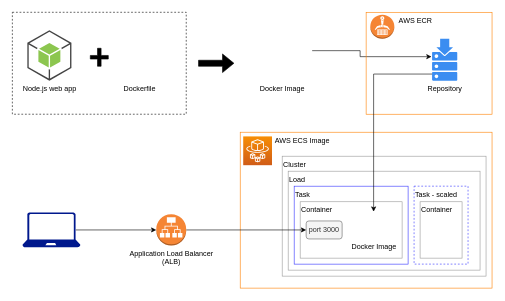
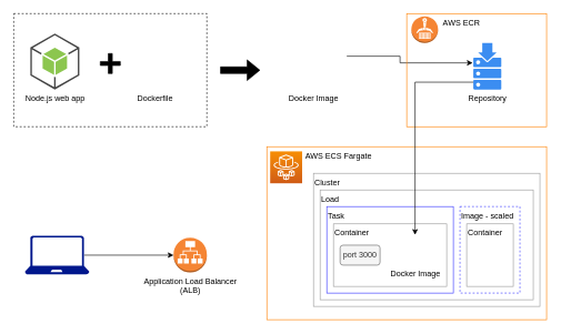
  <mxCell id="0" />
  <mxCell id="1" parent="0" />
  <mxCell id="2" value="" style="rounded=0;whiteSpace=wrap;html=1;fillColor=none;dashed=1;" parent="1" vertex="1"><mxGeometry x="20" y="20" width="290" height="170" as="geometry" /></mxCell>
  <mxCell id="3" value="Node.js web app" style="outlineConnect=0;dashed=0;verticalLabelPosition=bottom;verticalAlign=top;align=center;html=1;shape=mxgraph.aws3.android;fillColor=#8CC64F;gradientColor=none;" parent="1" vertex="1"><mxGeometry x="45" y="50" width="73.5" height="84" as="geometry" /></mxCell>
  <mxCell id="4" value="Dockerfile" style="shape=image;html=1;verticalAlign=top;verticalLabelPosition=bottom;labelBackgroundColor=#ffffff;imageAspect=0;aspect=fixed;image=https://cdn3.iconfinder.com/data/icons/social-media-2169/24/social_media_social_media_logo_docker-128.png" parent="1" vertex="1"><mxGeometry x="190" y="50" width="84" height="84" as="geometry" /></mxCell>
  <mxCell id="5" style="edgeStyle=orthogonalEdgeStyle;rounded=0;orthogonalLoop=1;jettySize=auto;html=1;exitX=1;exitY=0.5;exitDx=0;exitDy=0;entryX=-0.024;entryY=0.429;entryDx=0;entryDy=0;entryPerimeter=0;" parent="1" source="6" target="11" edge="1"><mxGeometry relative="1" as="geometry"><Array as="points"><mxPoint x="600" y="84" /><mxPoint x="600" y="94" /></Array></mxGeometry></mxCell>
  <mxCell id="6" value="Docker Image" style="shape=image;html=1;verticalAlign=top;verticalLabelPosition=bottom;labelBackgroundColor=#ffffff;imageAspect=0;aspect=fixed;image=https://cdn4.iconfinder.com/data/icons/logos-and-brands-1/512/97_Docker_logo_logos-128.png" parent="1" vertex="1"><mxGeometry x="420" y="34" width="100" height="100" as="geometry" /></mxCell>
  <mxCell id="7" value="" style="shape=cross;whiteSpace=wrap;html=1;fontColor=#ffffff;fillColor=#000000;" parent="1" vertex="1"><mxGeometry x="150" y="80" width="30" height="30" as="geometry" /></mxCell>
  <mxCell id="8" value="" style="shape=flexArrow;html=1;fontSize=12;fontColor=#ffffff;fillColor=#000000;" parent="1" edge="1"><mxGeometry width="50" height="50" relative="1" as="geometry"><mxPoint x="330" y="105" as="sourcePoint" /><mxPoint x="390" y="105" as="targetPoint" /></mxGeometry></mxCell>
  <mxCell id="9" value="&amp;nbsp;&amp;nbsp;&amp;nbsp;&amp;nbsp;&amp;nbsp;&amp;nbsp;&amp;nbsp;&amp;nbsp;&amp;nbsp;&amp;nbsp;&amp;nbsp;&amp;nbsp;&amp;nbsp;&amp;nbsp;&amp;nbsp; AWS ECR" style="rounded=0;whiteSpace=wrap;html=1;fillColor=none;align=left;verticalAlign=top;strokeColor=#FF8000;" parent="1" vertex="1"><mxGeometry x="610" y="20" width="210" height="170" as="geometry" /></mxCell>
  <mxCell id="10" value="" style="outlineConnect=0;dashed=0;verticalLabelPosition=bottom;verticalAlign=top;align=center;html=1;shape=mxgraph.aws3.ecr;fillColor=#F58534;gradientColor=none;" parent="1" vertex="1"><mxGeometry x="617" y="24" width="40" height="40" as="geometry" /></mxCell>
- <mxCell id="11" value="Repository" style="html=1;aspect=fixed;strokeColor=none;shadow=0;align=center;verticalAlign=top;fillColor=#3B8DF1;shape=mxgraph.gcp2.repository;dashed=1;labelPosition=center;verticalLabelPosition=bottom;" parent="1" vertex="1"><mxGeometry x="720" y="64" width="42" height="70" as="geometry" /></mxCell>
- <mxCell id="12" value="&amp;nbsp;&amp;nbsp;&amp;nbsp;&amp;nbsp;&amp;nbsp;&amp;nbsp;&amp;nbsp;&amp;nbsp;&amp;nbsp;&amp;nbsp;&amp;nbsp;&amp;nbsp;&amp;nbsp;&amp;nbsp;&amp;nbsp;&amp;nbsp; AWS ECS Image" style="rounded=0;whiteSpace=wrap;html=1;fillColor=none;align=left;verticalAlign=top;strokeColor=#FF8000;" parent="1" vertex="1"><mxGeometry x="400" y="220" width="420" height="260" as="geometry" /></mxCell>
+ <mxCell id="11" value="Repository" style="html=1;aspect=fixed;strokeColor=none;shadow=0;align=center;verticalAlign=top;fillColor=#3B8DF1;shape=mxgraph.gcp2.repository;dashed=1;labelPosition=center;verticalLabelPosition=bottom;" parent="1" vertex="1"><mxGeometry x="710" y="64" width="42" height="70" as="geometry" /></mxCell>
+ <mxCell id="12" value="&amp;nbsp;&amp;nbsp;&amp;nbsp;&amp;nbsp;&amp;nbsp;&amp;nbsp;&amp;nbsp;&amp;nbsp;&amp;nbsp;&amp;nbsp;&amp;nbsp;&amp;nbsp;&amp;nbsp;&amp;nbsp;&amp;nbsp;&amp;nbsp; AWS ECS Fargate" style="rounded=0;whiteSpace=wrap;html=1;fillColor=none;align=left;verticalAlign=top;strokeColor=#FF8000;" parent="1" vertex="1"><mxGeometry x="400" y="220" width="420" height="260" as="geometry" /></mxCell>
  <mxCell id="13" value="Cluster" style="rounded=0;whiteSpace=wrap;html=1;fillColor=none;align=left;verticalAlign=top;strokeColor=#999999;" parent="1" vertex="1"><mxGeometry x="470" y="260" width="340" height="200" as="geometry" /></mxCell>
  <mxCell id="14" value="&lt;div&gt;Load&lt;/div&gt;" style="rounded=0;whiteSpace=wrap;html=1;fillColor=none;align=left;verticalAlign=top;strokeColor=#999999;" parent="1" vertex="1"><mxGeometry x="480" y="285" width="320" height="165" as="geometry" /></mxCell>
  <mxCell id="15" value="Task" style="rounded=0;whiteSpace=wrap;html=1;fillColor=none;align=left;verticalAlign=top;strokeColor=#3333FF;" parent="1" vertex="1"><mxGeometry x="490" y="310" width="190" height="130" as="geometry" /></mxCell>
  <mxCell id="16" value="Container" style="rounded=0;whiteSpace=wrap;html=1;fillColor=none;align=left;verticalAlign=top;strokeColor=#999999;" parent="1" vertex="1"><mxGeometry x="500" y="336" width="170" height="94" as="geometry" /></mxCell>
  <mxCell id="17" style="edgeStyle=orthogonalEdgeStyle;rounded=0;orthogonalLoop=1;jettySize=auto;html=1;exitX=0.5;exitY=0;exitDx=0;exitDy=0;entryX=0;entryY=0.843;entryDx=0;entryDy=0;entryPerimeter=0;startArrow=classic;startFill=1;endArrow=none;endFill=0;" parent="1" source="18" target="11" edge="1"><mxGeometry relative="1" as="geometry" /></mxCell>
  <mxCell id="18" value="Docker Image" style="shape=image;html=1;verticalAlign=top;verticalLabelPosition=bottom;labelBackgroundColor=#ffffff;imageAspect=0;aspect=fixed;image=https://cdn4.iconfinder.com/data/icons/logos-and-brands-1/512/97_Docker_logo_logos-128.png" parent="1" vertex="1"><mxGeometry x="600" y="352.5" width="45" height="45" as="geometry" /></mxCell>
  <mxCell id="19" value="port 3000" style="rounded=1;whiteSpace=wrap;html=1;strokeColor=#666666;fillColor=#f5f5f5;fontColor=#333333;" parent="1" vertex="1"><mxGeometry x="510" y="368" width="60" height="30" as="geometry" /></mxCell>
- <mxCell id="20" style="edgeStyle=orthogonalEdgeStyle;rounded=0;orthogonalLoop=1;jettySize=auto;html=1;exitX=1;exitY=0.5;exitDx=0;exitDy=0;exitPerimeter=0;entryX=0;entryY=0.5;entryDx=0;entryDy=0;" parent="1" source="21" target="19" edge="1"><mxGeometry relative="1" as="geometry" /></mxCell>
  <mxCell id="21" value="&lt;div&gt;Application Load Balancer&lt;/div&gt;&lt;div&gt;(ALB)&lt;br&gt;&lt;/div&gt;" style="outlineConnect=0;dashed=0;verticalLabelPosition=bottom;verticalAlign=top;align=center;html=1;shape=mxgraph.aws3.application_load_balancer;fillColor=#F58534;gradientColor=none;strokeColor=#999999;" parent="1" vertex="1"><mxGeometry x="260" y="357" width="50" height="52" as="geometry" /></mxCell>
  <mxCell id="22" style="edgeStyle=orthogonalEdgeStyle;rounded=0;orthogonalLoop=1;jettySize=auto;html=1;exitX=0.92;exitY=0.5;exitDx=0;exitDy=0;exitPerimeter=0;" parent="1" source="23" target="21" edge="1"><mxGeometry relative="1" as="geometry" /></mxCell>
  <mxCell id="23" value="" style="aspect=fixed;pointerEvents=1;shadow=0;dashed=0;html=1;strokeColor=none;labelPosition=center;verticalLabelPosition=bottom;verticalAlign=top;align=center;fillColor=#00188D;shape=mxgraph.azure.laptop" parent="1" vertex="1"><mxGeometry x="36.83" y="354" width="96.67" height="58" as="geometry" /></mxCell>
  <mxCell id="24" value="" style="outlineConnect=0;fontColor=#232F3E;gradientColor=#F78E04;gradientDirection=north;fillColor=#D05C17;strokeColor=#ffffff;dashed=0;verticalLabelPosition=bottom;verticalAlign=top;align=center;html=1;fontSize=12;fontStyle=0;aspect=fixed;shape=mxgraph.aws4.resourceIcon;resIcon=mxgraph.aws4.fargate;" parent="1" vertex="1"><mxGeometry x="405" y="227" width="48" height="48" as="geometry" /></mxCell>
- <mxCell id="25" value="Task - scaled" style="rounded=0;whiteSpace=wrap;html=1;fillColor=none;align=left;verticalAlign=top;strokeColor=#3333FF;dashed=1;" vertex="1" parent="1"><mxGeometry x="690" y="310" width="90" height="130" as="geometry" /></mxCell>
+ <mxCell id="25" value="Image - scaled" style="rounded=0;whiteSpace=wrap;html=1;fillColor=none;align=left;verticalAlign=top;strokeColor=#3333FF;dashed=1;" vertex="1" parent="1"><mxGeometry x="690" y="310" width="90" height="130" as="geometry" /></mxCell>
  <mxCell id="26" value="Container" style="rounded=0;whiteSpace=wrap;html=1;fillColor=none;align=left;verticalAlign=top;strokeColor=#999999;" vertex="1" parent="1"><mxGeometry x="700" y="336" width="70" height="94" as="geometry" /></mxCell>
